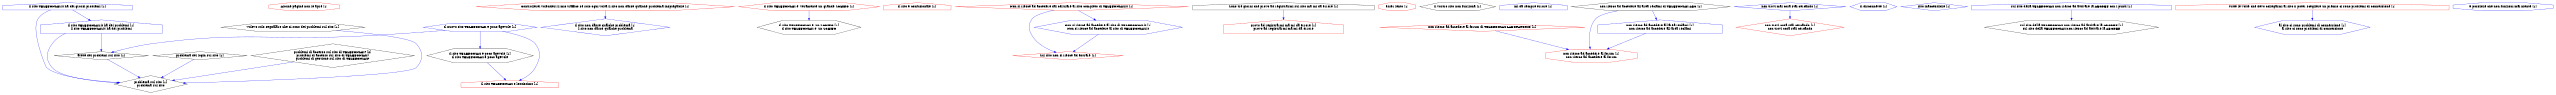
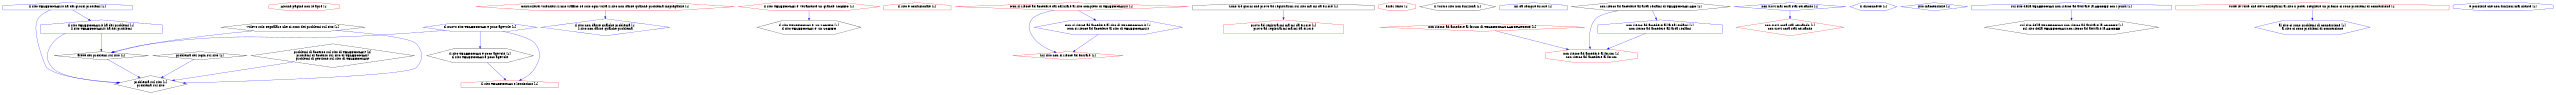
  digraph {
    fontname="DejaVu Serif"
    node [color=red fontname="DejaVu Serif" shape=hexagon]
    edge [color=blue fontname="DejaVu Serif"]
    "problemi di accesso sul sito di TELEFONIAX? [2]\nproblemi di accesso sul sito di TELEFONIAX?\nproblemi di gestione sul sito di TELEFONIAX?" [color=black shape=diamond]
    "problema sul sito [1]\nproblema sul sito" [color=black shape=diamond]
    "Alcune pagine non le apre [1]" [shape=octagon]
    "Controllerei volentieri il mio traffico se solo ogni volta il sito non dasse qualche problema inspiegabile [1]"
    "il sito non dasse qualche problema [1]\nil sito non dasse qualche problema" [color=blue shape=diamond]
    "Il sito TELEFONIAX è poco agevole [1]\nIl sito TELEFONIAX è poco agevole" [color=black]
    "il sito TELEFONIAX è lentissimo [1]" [shape=house]
    "Il nuovo sito TELEFONIAX è poco agevole [1]" [color=blue]
    "avete dei problemi sul sito [1]" [color=black shape=diamond]
    "Il sito TELEFONIAX e' veramente un grande SCHIFO [1]"
    "Il sito TELEFONIAX e' un SCHIFO [1]\nIl sito TELEFONIAX e' un SCHIFO" [color=black]
    "Il sito è confusionale [1]" [shape=house]
    "Sul sito non si riesce ad entrare [1]" [shape=diamond]
    "Non si riesce ad accedere al sito di TELEFONIAX.it [1]\nNon si riesce ad accedere al sito di TELEFONIAX.it" [color=blue]
    "Non si riesce ad accedere dal cellulare al sito completo di TELEFONIAX.it [1]" [shape=diamond]
    "Sono tre giorni che provo ad registrarmi sul sito ma mi da errore [1]" [color=black shape=house]
    "provo ad registrarmi ma mi da errore [1]\nprovo ad registrarmi ma mi da errore" [shape=house]
    "Volevo solo segnalare che ci sono dei problemi sul sito [1]" [color=black]
    "esser lento [1]" [shape=octagon]
    "il sito TELEFONIAX.it ha dei problemi [1]\nil sito TELEFONIAX.it ha dei problemi" [color=blue shape=house]
    "il sito TELEFONIAX.it ha dei grossi problemi [1]" [color=blue shape=house]
    "il vostro sito non funziona [1]" [color=black]
    "mi dà sempre errore [1]" [color=blue shape=house]
    "non riesco ad accedere al forum di TELEFONIAX LABORATORIO [1]" [shape=diamond]
    "non riesco ad accedere al forum [1]\nnon riesco ad accedere al forum" [shape=octagon]
    "non riesco ad accedere all'area reclami [1]\nnon riesco ad accedere all'area reclami" [color=blue shape=house]
    "non riesco ad accedere all'area reclami di TELEFONIAX ABC [1]" [color=black]
    "non trovi mai cosa stai cercando [1]" [color=blue shape=diamond]
    "non trovi cosa stai cercando [1]\nnon trovi cosa stai cercando" [shape=diamond]
    "problema del login sul sito [1]" [color=black shape=diamond]
    "si disconnette [1]" [color=blue]
    "sito inaccessibile [1]" [color=blue shape=diamond]
    "sul sito della TELEFONIAX non riesco ad attivare la ABCDEF con i punti [1]" [color=blue shape=house]
    "sul sito della TELEFONIAX non riesco ad attivare la ABCDEF [1]\nsul sito della TELEFONIAX non riesco ad attivare la ABCDEF" [color=black]
    "tutte le volte che devo collegarmi al sito x poter scegliere un premio ci sono problemi di connessione [1]" [shape=house]
    "al sito ci sono problemi di connessione [1]\nal sito ci sono problemi di connessione" [color=blue]
    "è possibile che non funzioni mai niente [1]" [color=blue shape=octagon]
    "problemi di accesso sul sito di TELEFONIAX? [2]\nproblemi di accesso sul sito di TELEFONIAX?\nproblemi di gestione sul sito di TELEFONIAX?" -> "problema sul sito [1]\nproblema sul sito"
    "Controllerei volentieri il mio traffico se solo ogni volta il sito non dasse qualche problema inspiegabile [1]" -> "il sito non dasse qualche problema [1]\nil sito non dasse qualche problema"
    "Il sito TELEFONIAX è poco agevole [1]\nIl sito TELEFONIAX è poco agevole" -> "il sito TELEFONIAX è lentissimo [1]"
    "Il nuovo sito TELEFONIAX è poco agevole [1]" -> "Il sito TELEFONIAX è poco agevole [1]\nIl sito TELEFONIAX è poco agevole"
    "Il nuovo sito TELEFONIAX è poco agevole [1]" -> "il sito TELEFONIAX è lentissimo [1]"
    "Il nuovo sito TELEFONIAX è poco agevole [1]" -> "avete dei problemi sul sito [1]"
    "avete dei problemi sul sito [1]" -> "problema sul sito [1]\nproblema sul sito"
    "Il sito TELEFONIAX e' veramente un grande SCHIFO [1]" -> "Il sito TELEFONIAX e' un SCHIFO [1]\nIl sito TELEFONIAX e' un SCHIFO"
    "Non si riesce ad accedere al sito di TELEFONIAX.it [1]\nNon si riesce ad accedere al sito di TELEFONIAX.it" -> "Sul sito non si riesce ad entrare [1]"
    "Non si riesce ad accedere dal cellulare al sito completo di TELEFONIAX.it [1]" -> "Sul sito non si riesce ad entrare [1]"
    "Non si riesce ad accedere dal cellulare al sito completo di TELEFONIAX.it [1]" -> "Non si riesce ad accedere al sito di TELEFONIAX.it [1]\nNon si riesce ad accedere al sito di TELEFONIAX.it"
    "Sono tre giorni che provo ad registrarmi sul sito ma mi da errore [1]" -> "provo ad registrarmi ma mi da errore [1]\nprovo ad registrarmi ma mi da errore"
    "Volevo solo segnalare che ci sono dei problemi sul sito [1]" -> "problema sul sito [1]\nproblema sul sito"
+   "Volevo solo segnalare che ci sono dei problemi sul sito [1]" -> "avete dei problemi sul sito [1]"
    "il sito TELEFONIAX.it ha dei problemi [1]\nil sito TELEFONIAX.it ha dei problemi" -> "problema sul sito [1]\nproblema sul sito"
    "il sito TELEFONIAX.it ha dei problemi [1]\nil sito TELEFONIAX.it ha dei problemi" -> "avete dei problemi sul sito [1]"
    "il sito TELEFONIAX.it ha dei grossi problemi [1]" -> "problema sul sito [1]\nproblema sul sito"
    "il sito TELEFONIAX.it ha dei grossi problemi [1]" -> "il sito TELEFONIAX.it ha dei problemi [1]\nil sito TELEFONIAX.it ha dei problemi"
    "non riesco ad accedere al forum di TELEFONIAX LABORATORIO [1]" -> "non riesco ad accedere al forum [1]\nnon riesco ad accedere al forum"
    "non riesco ad accedere all'area reclami [1]\nnon riesco ad accedere all'area reclami" -> "non riesco ad accedere al forum [1]\nnon riesco ad accedere al forum"
    "non riesco ad accedere all'area reclami di TELEFONIAX ABC [1]" -> "non riesco ad accedere al forum [1]\nnon riesco ad accedere al forum"
    "non riesco ad accedere all'area reclami di TELEFONIAX ABC [1]" -> "non riesco ad accedere all'area reclami [1]\nnon riesco ad accedere all'area reclami"
    "non trovi mai cosa stai cercando [1]" -> "non trovi cosa stai cercando [1]\nnon trovi cosa stai cercando"
    "problema del login sul sito [1]" -> "problema sul sito [1]\nproblema sul sito"
    "sul sito della TELEFONIAX non riesco ad attivare la ABCDEF con i punti [1]" -> "sul sito della TELEFONIAX non riesco ad attivare la ABCDEF [1]\nsul sito della TELEFONIAX non riesco ad attivare la ABCDEF"
    "tutte le volte che devo collegarmi al sito x poter scegliere un premio ci sono problemi di connessione [1]" -> "al sito ci sono problemi di connessione [1]\nal sito ci sono problemi di connessione"
  }
